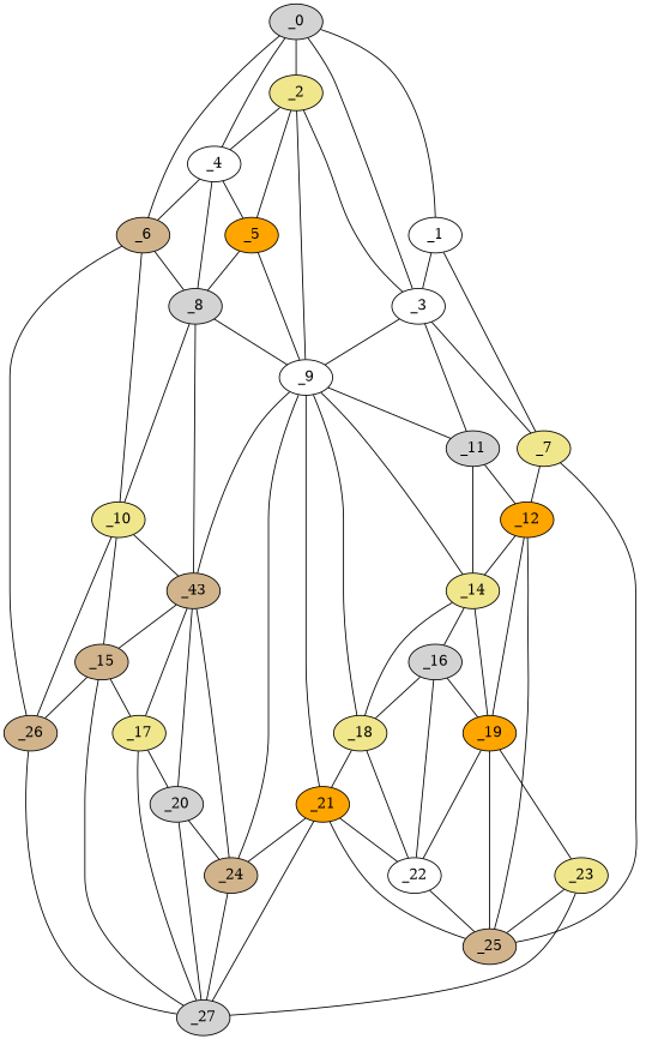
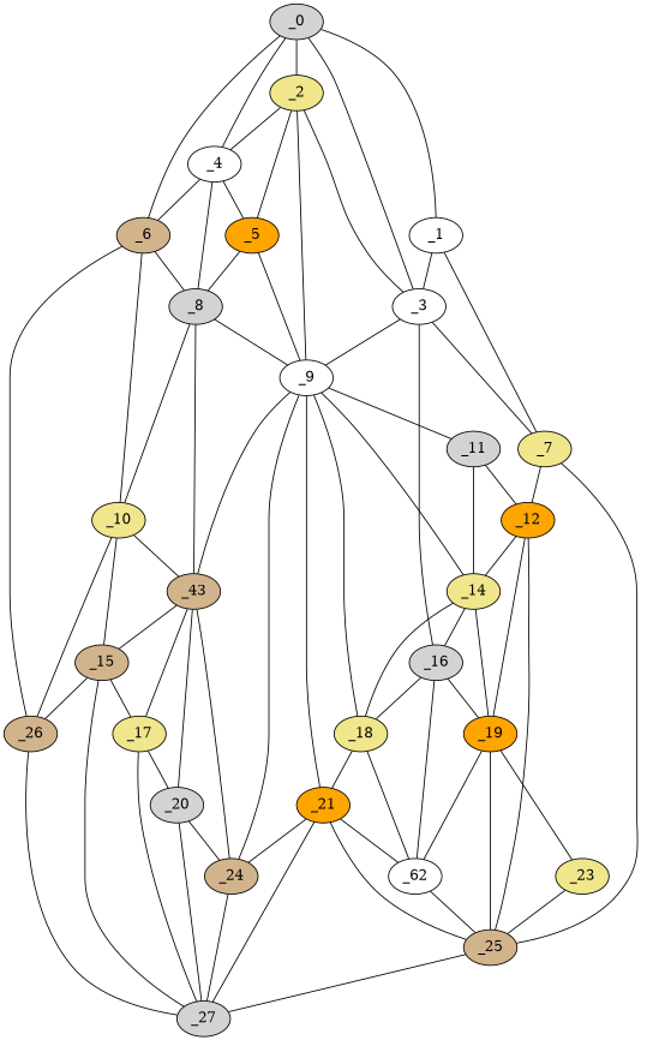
  graph {
    node [fillcolor=khaki style=filled x=108 y=102]
    edge [valence=2]
    _0 [fillcolor=lightgrey x=23 y=12]
    _1 [fillcolor=white x=45 y=115]
    _2 [x=49 y=50]
    _3 [fillcolor=white x=50]
    _4 [fillcolor=white x=52 y=43]
    _6 [fillcolor=tan x=66 y=3]
    _7 [x=78 y=116]
    _5 [fillcolor=orange x=52 y=46]
    _9 [fillcolor=white x=83 y=58]
    _11 [fillcolor=lightgrey x=85 y=95]
    _8 [fillcolor=lightgrey x=79 y=37]
    _10 [x=85 y=38]
    _26 [fillcolor=tan x=111 y=16]
    _12 [fillcolor=orange x=88 y=106]
    _25 [fillcolor=tan x=109 y=104]
    n16 [fillcolor=tan label=_43 x=90 y=48]
    _14 [x=90 y=94]
    _18 [x=103 y=74]
    _21 [fillcolor=orange y=70]
    _24 [fillcolor=tan x=109 y=53]
    _15 [fillcolor=tan x=94 y=38]
    _27 [fillcolor=lightgrey x=112 y=30]
    _19 [fillcolor=orange x=103]
    _17 [x=101 y=45]
    _20 [fillcolor=lightgrey x=104 y=47]
    _16 [fillcolor=lightgrey x=98 y=92]
-   _22 [fillcolor=white y=92]
+   _22 [fillcolor=white y=92 label=_62]
    _23 [y=100]
    _0 -- _1 [valence=1]
    _0 -- _2
    _0 -- _3
    _0 -- _4
    _0 -- _6 [valence=1]
    _1 -- _3
    _1 -- _7 [valence=1]
    _2 -- _3 [valence=1]
    _2 -- _4 [valence=1]
    _2 -- _5 [valence=1]
    _2 -- _9
    _3 -- _7 [valence=1]
    _3 -- _9
-   _3 -- _11
+   _3 -- _16
    _4 -- _6
    _4 -- _5
    _4 -- _8
    _6 -- _8
    _6 -- _10
    _6 -- _26 [valence=1]
    _7 -- _12 [valence=1]
    _7 -- _25 [valence=1]
    _5 -- _9 [valence=1]
    _5 -- _8
    _9 -- _11
    _9 -- n16
    _9 -- _14
    _9 -- _18
    _9 -- _21
    _9 -- _24 [valence=1]
    _11 -- _12 [valence=1]
    _11 -- _14
    _8 -- _9
    _8 -- _10
    _8 -- n16
    _10 -- _26
    _10 -- n16 [valence=1]
    _10 -- _15
    _26 -- _27 [valence=1]
    _12 -- _25
    _12 -- _14
    _12 -- _19 [valence=1]
-   _23 -- _27 [valence=1]
+   _25 -- _27 [valence=1]
    n16 -- _24
    n16 -- _15
    n16 -- _17 [valence=1]
    n16 -- _20 [valence=1]
    _14 -- _18
    _14 -- _19
    _14 -- _16
    _18 -- _21 [valence=1]
    _18 -- _22
    _21 -- _25
    _21 -- _24
    _21 -- _27 [valence=1]
    _21 -- _22
    _24 -- _27
    _15 -- _26
    _15 -- _27 [valence=1]
    _15 -- _17
    _19 -- _25
    _19 -- _22 [valence=1]
    _19 -- _23
    _17 -- _27
    _17 -- _20 [valence=1]
    _20 -- _24
    _20 -- _27
    _16 -- _18
    _16 -- _19
    _16 -- _22
    _22 -- _25 [valence=1]
    _23 -- _25 [valence=1]
  }
